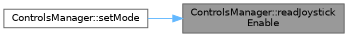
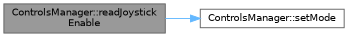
  digraph {
    rankdir=LR
    node [fontname=Helvetica fontsize=10 shape=box style=filled]
    n1 [color=gray40 fillcolor=grey60 fontcolor=black height=0.2 label="ControlsManager::readJoystick\lEnable" width=0.4]
    n2 [color=grey40 fillcolor=white height=0.2 label="ControlsManager::setMode" width=0.4]
-   n2 -> n1 [color=steelblue1 fontname=Helvetica fontsize=10 labelfontname=Helvetica labelfontsize=10 style=solid]
+   n1 -> n2 [color=steelblue1 fontname=Helvetica fontsize=10 labelfontname=Helvetica labelfontsize=10 style=solid]
  }
